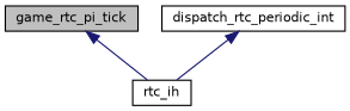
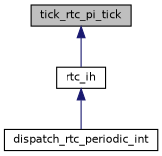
  digraph {
    rankdir=TB
    node [color=black fillcolor=white fontname=Helvetica fontsize=10 shape=record style=filled]
    edge [color=midnightblue dir=back fontname=Helvetica fontsize=10 labelfontname=Helvetica labelfontsize=10 style=solid]
-   n1 [fillcolor=grey75 fontcolor=black height=0.2 label=game_rtc_pi_tick width=0.4]
+   n1 [fillcolor=grey75 fontcolor=black height=0.2 label=tick_rtc_pi_tick width=0.4]
    n2 [height=0.2 label=rtc_ih width=0.4]
    n3 [height=0.2 label=dispatch_rtc_periodic_int width=0.4]
    n1 -> n2
-   n3 -> n2
+   n2 -> n3
  }
